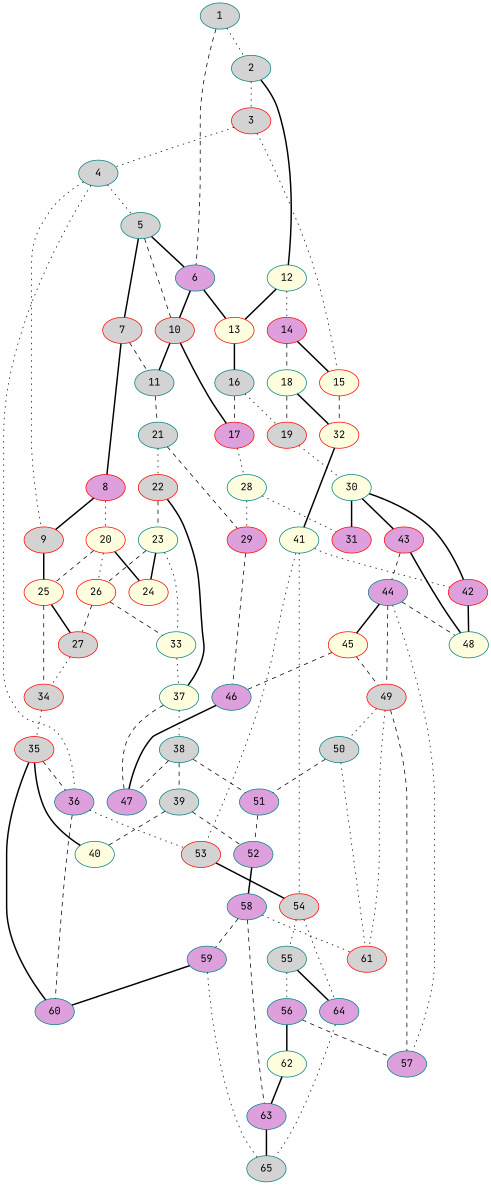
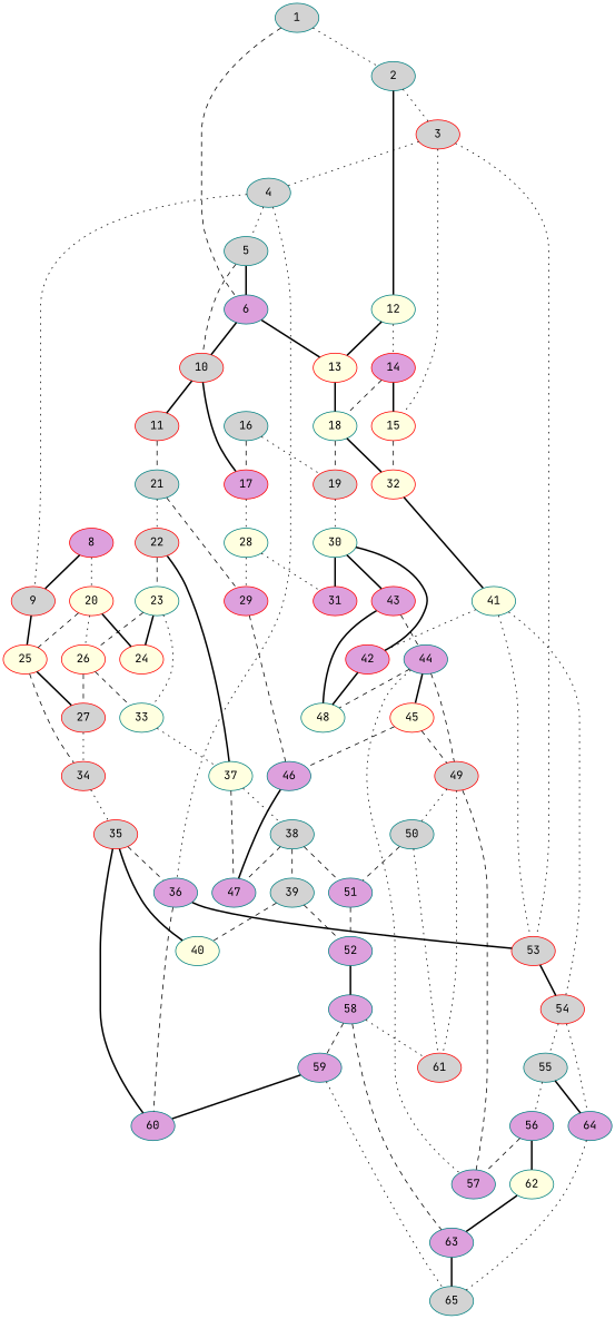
  graph {
    fontname="JetBrains Mono"
    node [color=teal fillcolor=lightgrey fontname="JetBrains Mono" style=filled]
    edge [fontname="JetBrains Mono" style=dotted weight=1.0]
    1
    2
    6 [fillcolor=plum]
    3 [color=red]
    12 [fillcolor=lightyellow]
    10 [color=red]
    13 [color=red fillcolor=lightyellow]
    4
    15 [color=red fillcolor=lightyellow]
    53 [color=red]
    14 [color=red fillcolor=plum]
    5
    9 [color=red]
    36 [fillcolor=plum]
    32 [color=red fillcolor=lightyellow]
    54 [color=red]
-   7 [color=red]
    25 [color=red fillcolor=lightyellow]
    60 [fillcolor=plum]
    8 [color=red fillcolor=plum]
-   11
+   11 [color=red]
    17 [color=red fillcolor=plum]
    16
    20 [color=red fillcolor=lightyellow]
    21
    24 [color=red fillcolor=lightyellow]
    26 [color=red fillcolor=lightyellow]
    27 [color=red]
    34 [color=red]
    28 [fillcolor=lightyellow]
    22 [color=red]
    29 [color=red fillcolor=plum]
    18 [fillcolor=lightyellow]
    19 [color=red]
    41 [fillcolor=lightyellow]
    30 [fillcolor=lightyellow]
    31 [color=red fillcolor=plum]
    42 [color=red fillcolor=plum]
    43 [color=red fillcolor=plum]
    33 [fillcolor=lightyellow]
    23 [fillcolor=lightyellow]
    37 [fillcolor=lightyellow]
    46 [fillcolor=plum]
    38
    47 [fillcolor=plum]
    35 [color=red]
    48 [fillcolor=lightyellow]
    44 [fillcolor=plum]
    40 [fillcolor=lightyellow]
    39
    51 [fillcolor=plum]
    52 [fillcolor=plum]
    58 [fillcolor=plum]
    55
    64 [fillcolor=plum]
    45 [color=red fillcolor=lightyellow]
    49 [color=red]
    57 [fillcolor=plum]
    50
    61 [color=red]
    59 [fillcolor=plum]
    63 [fillcolor=plum]
    56 [fillcolor=plum]
    65
    62 [fillcolor=lightyellow]
    1 -- 2
    1 -- 6 [style=dashed]
    2 -- 3
    2 -- 12 [style=bold]
    6 -- 10 [style=bold]
    6 -- 13 [style=bold]
    3 -- 4
    3 -- 15
+   3 -- 53
    12 -- 13 [style=bold]
    12 -- 14 [weight=2.0]
    10 -- 11 [style=bold weight=2.0]
    10 -- 17 [style=bold]
-   13 -- 16 [style=bold]
+   13 -- 18 [style=bold]
    4 -- 5
    4 -- 9
    4 -- 36
    15 -- 32 [style=dashed]
    53 -- 54 [style=bold]
    14 -- 15 [style=bold weight=2.0]
    14 -- 18 [style=dashed weight=2.0]
    5 -- 6 [style=bold]
    5 -- 10 [style=dashed]
-   5 -- 7 [style=bold]
    9 -- 25 [style=bold]
-   36 -- 53
+   36 -- 53 [style=bold]
    36 -- 60 [style=dashed]
    32 -- 41 [style=bold]
    54 -- 55
    54 -- 64
-   7 -- 8 [style=bold weight=2.0]
-   7 -- 11 [style=dashed weight=2.0]
    25 -- 27 [style=bold weight=2.0]
    25 -- 34 [style=dashed]
    8 -- 9 [style=bold]
    8 -- 20 [weight=2.0]
    11 -- 21 [style=dashed weight=2.0]
    17 -- 28
    16 -- 17 [style=dashed]
    16 -- 19
    20 -- 25 [style=dashed]
    20 -- 24 [style=bold weight=2.0]
    20 -- 26
    21 -- 22 [weight=2.0]
    21 -- 29 [style=dashed]
    26 -- 27 [style=dashed weight=2.0]
    26 -- 33 [style=dashed]
    27 -- 34 [weight=2.0]
    34 -- 35 [weight=2.0]
    28 -- 29
    28 -- 31
    22 -- 23 [style=dashed weight=2.0]
    22 -- 37 [style=bold]
    29 -- 46 [style=dashed]
    18 -- 32 [style=bold]
    18 -- 19 [style=dashed weight=2.0]
    19 -- 30 [weight=2.0]
    41 -- 53
    41 -- 54
    41 -- 42
    30 -- 31 [style=bold weight=2.0]
    30 -- 42 [style=bold]
    30 -- 43 [style=bold]
    42 -- 48 [style=bold]
    43 -- 48 [style=bold]
    43 -- 44 [style=dashed]
    33 -- 37
    23 -- 24 [style=bold]
    23 -- 26 [style=dashed]
    23 -- 33
    37 -- 38 [weight=3.0]
    37 -- 47 [style=dashed]
    46 -- 47 [style=bold]
    38 -- 47 [style=dashed]
    38 -- 39 [style=dashed]
    38 -- 51 [style=dashed]
    35 -- 36 [style=dashed]
    35 -- 60 [style=bold]
    35 -- 40 [style=bold weight=2.0]
    44 -- 48 [style=dashed]
    44 -- 45 [style=bold]
    44 -- 49 [style=dashed weight=2.0]
    44 -- 57
    39 -- 40 [style=dashed]
    39 -- 52 [style=dashed]
    51 -- 52 [style=dashed]
    52 -- 58 [style=bold]
    58 -- 61
    58 -- 59 [style=dashed]
    58 -- 63 [style=dashed]
    55 -- 64 [style=bold]
    55 -- 56
    64 -- 65
    45 -- 46 [style=dashed]
    45 -- 49 [style=dashed]
    49 -- 57 [style=dashed]
    49 -- 50
    49 -- 61
    50 -- 51 [style=dashed]
    50 -- 61
    59 -- 60 [style=bold]
    59 -- 65
    63 -- 65 [style=bold]
    56 -- 57 [style=dashed]
    56 -- 62 [style=bold]
    62 -- 63 [style=bold]
  }
